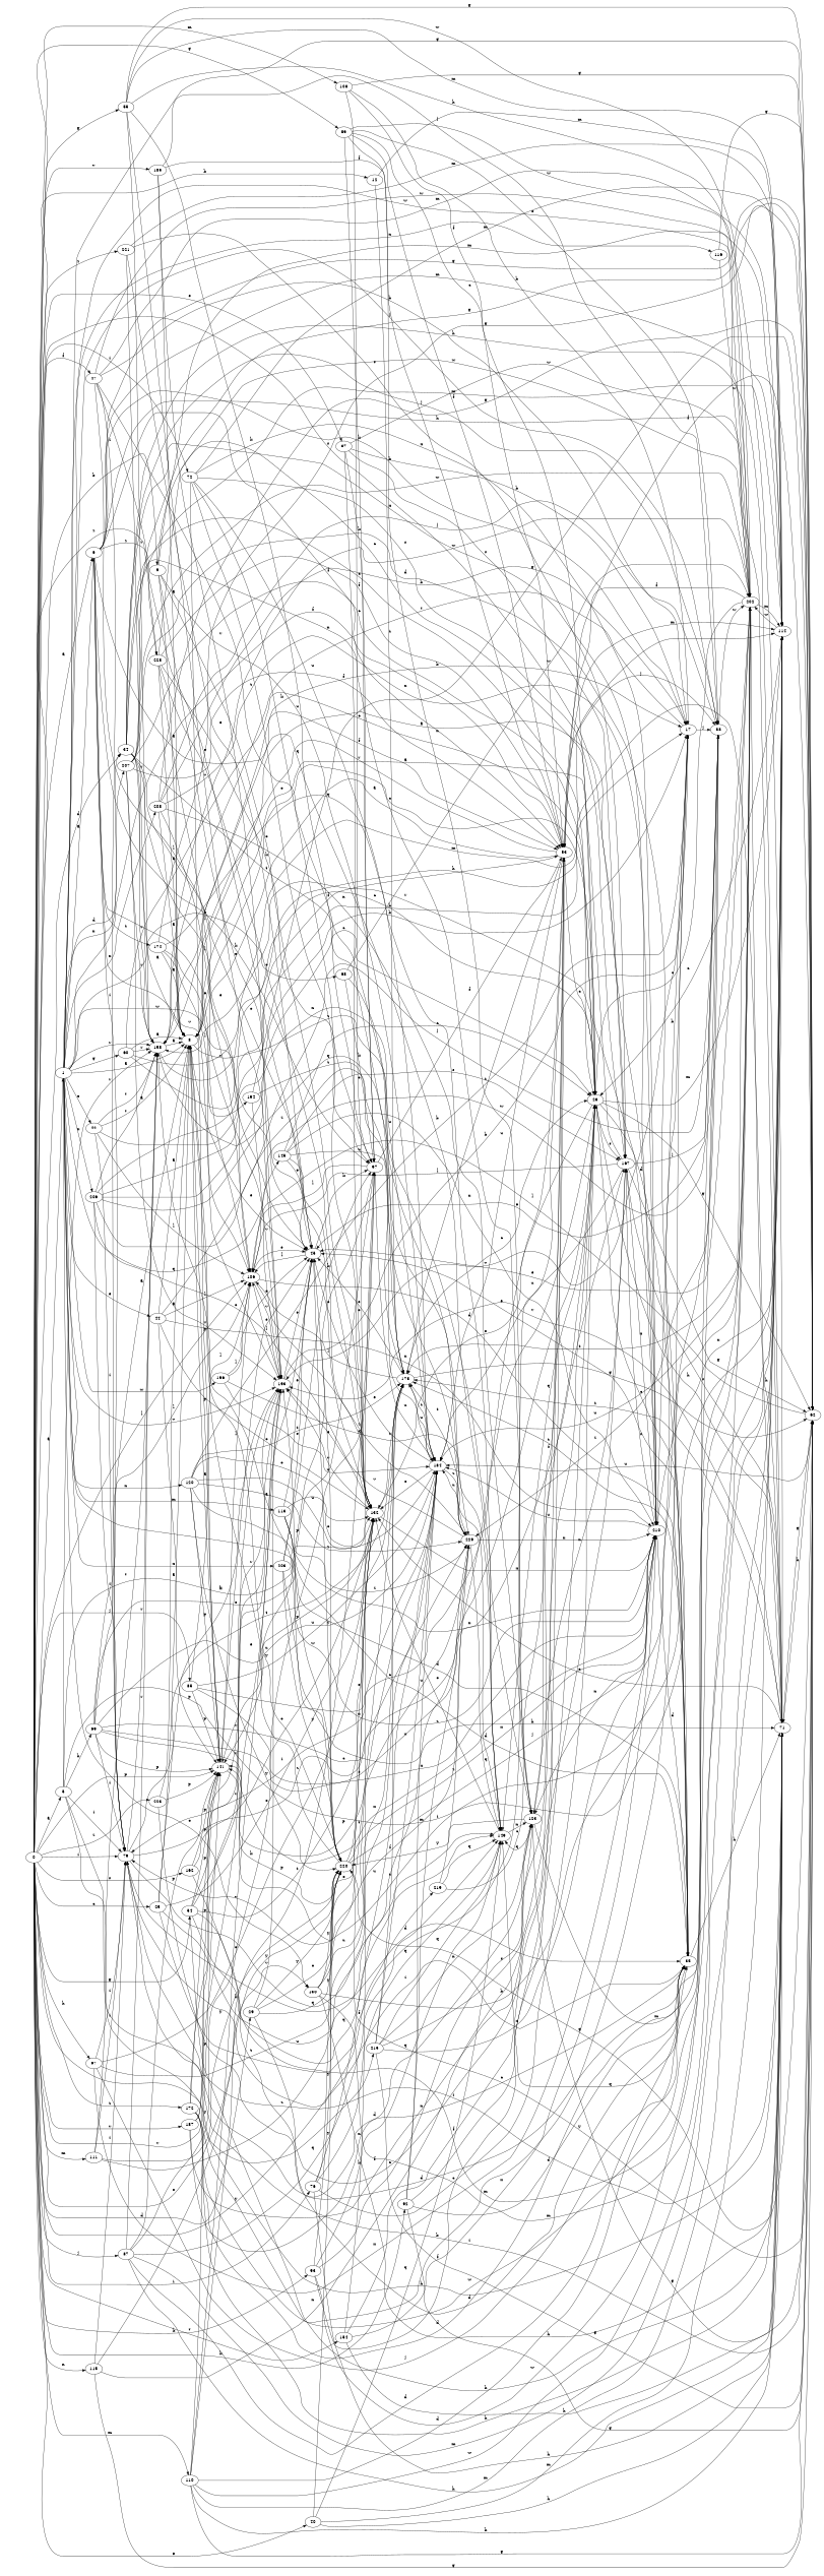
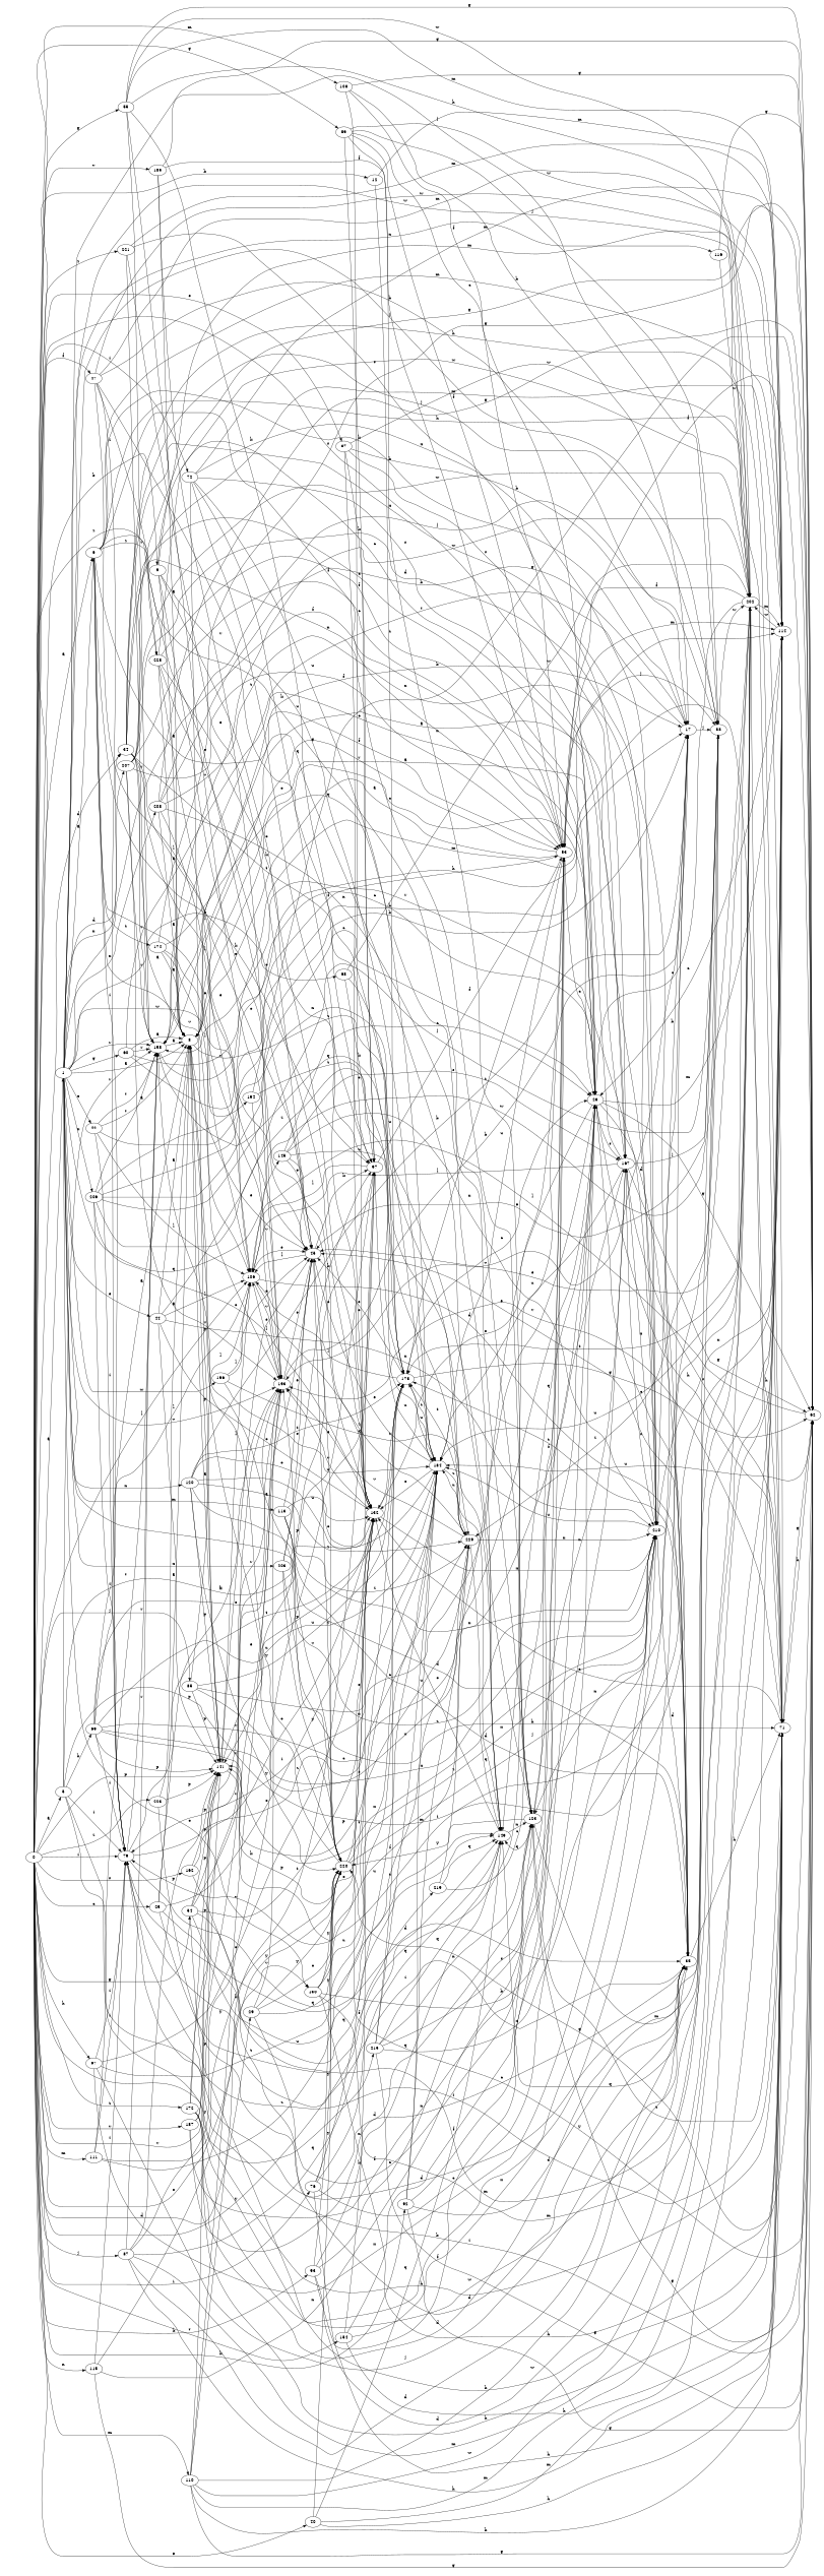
  strict digraph {
    rankdir=LR
    0
    1
    5
    6
    9
    12
    25
    29
    34
    37
    40
    47
    54
    55
    59
    67
    72
    76
    79
    85
    87
    92
    93
    106
    108
    110
    111
    115
    130
    141
    154
    162
    167
    172
    185
    187
    193
    215
    219
    221
    223
    228
    8
    42
    44
    53
    60
    62
    68
    88
    113
    116
    120
    145
    158
    194
    196
    202
    203
    206
    207
    208
    210
    35
    69
    71
    97
    114
    17
    45
    149
    174
    26
    132
    184
    175
    220
    123
    229
    0 -> 1 [label=a]
    0 -> 5 [label=a]
    0 -> 6 [label=a]
    0 -> 9 [label=b]
    0 -> 12 [label=b]
    0 -> 25 [label=c]
    0 -> 29 [label=d]
    0 -> 34 [label=d]
    0 -> 37 [label=e]
    0 -> 40 [label=e]
    0 -> 47 [label=f]
    0 -> 54 [label=g]
    0 -> 55 [label=g]
    0 -> 59 [label=g]
    0 -> 67 [label=h]
    0 -> 72 [label=i]
    0 -> 76 [label=i]
    0 -> 79 [label=i]
    0 -> 85 [label=j]
    0 -> 87 [label=j]
    0 -> 92 [label=k]
    0 -> 93 [label=k]
    0 -> 106 [label=l]
    0 -> 108 [label=m]
    0 -> 110 [label=m]
    0 -> 111 [label=m]
    0 -> 115 [label=n]
    0 -> 130 [label=o]
    0 -> 141 [label=p]
    0 -> 154 [label=r]
    0 -> 162 [label=s]
    0 -> 167 [label=s]
    0 -> 172 [label=t]
    0 -> 185 [label=v]
    0 -> 187 [label=v]
    0 -> 193 [label=v]
    0 -> 215 [label=y]
    0 -> 219 [label=y]
    0 -> 221 [label=z]
    0 -> 223 [label=z]
    0 -> 228 [label=z]
    1 -> 6 [label=a]
    1 -> 34 [label=d]
    1 -> 130 [label=o]
    1 -> 193 [label=v]
    1 -> 8 [label=a]
    1 -> 42 [label=e]
    1 -> 44 [label=e]
    1 -> 53 [label=f]
    1 -> 60 [label=g]
    1 -> 62 [label=g]
    1 -> 68 [label=h]
    1 -> 88 [label=j]
    1 -> 113 [label=m]
    1 -> 116 [label=n]
    1 -> 120 [label=n]
    1 -> 145 [label=q]
    1 -> 158 [label=r]
    1 -> 194 [label=w]
    1 -> 196 [label=w]
    1 -> 202 [label=w]
    1 -> 203 [label=x]
    1 -> 206 [label=x]
    1 -> 207 [label=x]
    1 -> 208 [label=x]
    1 -> 210 [label=x]
    5 -> 79 [label=i]
    5 -> 158 [label=r]
    5 -> 35 [label=d]
    5 -> 69 [label=h]
    5 -> 71 [label=h]
    5 -> 97 [label=k]
    5 -> 114 [label=m]
    6 -> 79 [label=i]
    6 -> 193 [label=v]
    6 -> 228 [label=z]
    6 -> 53 [label=f]
-   6 -> 62 [label=g]
+   6 -> 123 [label=g]
    6 -> 71 [label=h]
    6 -> 97 [label=k]
    6 -> 114 [label=m]
    6 -> 17 [label=b]
    6 -> 45 [label=e]
    6 -> 149 [label=q]
    6 -> 174 [label=t]
    9 -> 8 [label=a]
    9 -> 114 [label=m]
    9 -> 45 [label=e]
    9 -> 26 [label=c]
    9 -> 132 [label=o]
    9 -> 184 [label=u]
    12 -> 114 [label=m]
    12 -> 175 [label=t]
    25 -> 193 [label=v]
    25 -> 8 [label=a]
    25 -> 53 [label=f]
    25 -> 132 [label=o]
    25 -> 184 [label=u]
    29 -> 193 [label=v]
    29 -> 35 [label=d]
    29 -> 132 [label=o]
    29 -> 184 [label=u]
    29 -> 220 [label=y]
    34 -> 8 [label=a]
    34 -> 88 [label=j]
    34 -> 158 [label=r]
    34 -> 210 [label=x]
    34 -> 71 [label=h]
    34 -> 45 [label=e]
    34 -> 26 [label=c]
    34 -> 132 [label=o]
    34 -> 175 [label=t]
    34 -> 123 [label=n]
    37 -> 167 [label=s]
    37 -> 202 [label=w]
    37 -> 97 [label=k]
    37 -> 17 [label=b]
    37 -> 132 [label=o]
    40 -> 71 [label=h]
    40 -> 114 [label=m]
    40 -> 149 [label=q]
    40 -> 220 [label=y]
    47 -> 79 [label=i]
    47 -> 106 [label=l]
    47 -> 202 [label=w]
    47 -> 114 [label=m]
    47 -> 17 [label=b]
    47 -> 45 [label=e]
    47 -> 175 [label=t]
    54 -> 141 [label=p]
    54 -> 193 [label=v]
    54 -> 71 [label=h]
    54 -> 45 [label=e]
    54 -> 149 [label=q]
    54 -> 26 [label=c]
    54 -> 175 [label=t]
    55 -> 193 [label=v]
    55 -> 62 [label=g]
    55 -> 158 [label=r]
    55 -> 202 [label=w]
    55 -> 71 [label=h]
    55 -> 97 [label=k]
    55 -> 114 [label=m]
    59 -> 53 [label=f]
-   59 -> 88 [label=o]
+   59 -> 88 [label=j]
    59 -> 202 [label=w]
    59 -> 97 [label=k]
    59 -> 26 [label=c]
    59 -> 123 [label=n]
    67 -> 79 [label=i]
    67 -> 88 [label=j]
    67 -> 210 [label=x]
    67 -> 132 [label=o]
    67 -> 175 [label=t]
    72 -> 141 [label=p]
    72 -> 167 [label=s]
    72 -> 210 [label=x]
    72 -> 97 [label=k]
    72 -> 114 [label=m]
    72 -> 132 [label=o]
    72 -> 184 [label=u]
    76 -> 71 [label=h]
    76 -> 149 [label=q]
    76 -> 26 [label=c]
    76 -> 184 [label=u]
    76 -> 220 [label=y]
    79 -> 158 [label=r]
    79 -> 35 [label=d]
    79 -> 149 [label=q]
    79 -> 175 [label=t]
    79 -> 229 [label=z]
    85 -> 106 [label=l]
    85 -> 141 [label=p]
    85 -> 210 [label=x]
    85 -> 26 [label=c]
    85 -> 184 [label=u]
    87 -> 141 [label=p]
    87 -> 158 [label=r]
    87 -> 35 [label=d]
    87 -> 71 [label=h]
    87 -> 97 [label=k]
    87 -> 114 [label=m]
    87 -> 149 [label=q]
    92 -> 62 [label=g]
    92 -> 35 [label=d]
    92 -> 26 [label=c]
    92 -> 184 [label=u]
    92 -> 229 [label=z]
    93 -> 53 [label=f]
    93 -> 202 [label=w]
    93 -> 149 [label=q]
    93 -> 220 [label=y]
    93 -> 123 [label=n]
    106 -> 193 [label=v]
    106 -> 202 [label=w]
    106 -> 35 [label=d]
    106 -> 45 [label=e]
    106 -> 229 [label=z]
    108 -> 53 [label=f]
    108 -> 62 [label=g]
    108 -> 17 [label=b]
    108 -> 132 [label=o]
    110 -> 141 [label=p]
    110 -> 193 [label=v]
    110 -> 62 [label=g]
    110 -> 202 [label=w]
    110 -> 35 [label=d]
    110 -> 71 [label=h]
    110 -> 114 [label=m]
    110 -> 220 [label=y]
    111 -> 79 [label=i]
    111 -> 158 [label=r]
    111 -> 220 [label=y]
    111 -> 229 [label=z]
    115 -> 79 [label=i]
    115 -> 62 [label=g]
    115 -> 97 [label=k]
    115 -> 123 [label=n]
    130 -> 71 [label=h]
    130 -> 114 [label=m]
    130 -> 17 [label=b]
    130 -> 132 [label=o]
    130 -> 175 [label=t]
    130 -> 220 [label=y]
    141 -> 106 [label=l]
    141 -> 8 [label=a]
    141 -> 53 [label=f]
    141 -> 45 [label=e]
    154 -> 53 [label=f]
    154 -> 210 [label=x]
    154 -> 71 [label=h]
    154 -> 97 [label=k]
    162 -> 141 [label=p]
    162 -> 114 [label=m]
    162 -> 132 [label=o]
    167 -> 106 [label=l]
    167 -> 8 [label=a]
    167 -> 62 [label=g]
    167 -> 88 [label=j]
    167 -> 210 [label=x]
    167 -> 184 [label=u]
    167 -> 123 [label=n]
    172 -> 141 [label=p]
    172 -> 193 [label=v]
    172 -> 202 [label=w]
    172 -> 35 [label=d]
    172 -> 71 [label=h]
    172 -> 17 [label=b]
    185 -> 193 [label=v]
    185 -> 8 [label=a]
    185 -> 53 [label=f]
    185 -> 88 [label=j]
    187 -> 141 [label=p]
    187 -> 193 [label=v]
    187 -> 53 [label=f]
    187 -> 123 [label=n]
    193 -> 106 [label=l]
    193 -> 17 [label=b]
    193 -> 45 [label=e]
    215 -> 167 [label=s]
    215 -> 62 [label=g]
    215 -> 210 [label=x]
    215 -> 149 [label=q]
    215 -> 184 [label=u]
    215 -> 175 [label=t]
    215 -> 123 [label=n]
    219 -> 149 [label=q]
    219 -> 26 [label=c]
    219 -> 229 [label=z]
    221 -> 167 [label=s]
    221 -> 158 [label=r]
    221 -> 114 [label=m]
    221 -> 45 [label=e]
    223 -> 141 [label=p]
    223 -> 8 [label=a]
    223 -> 35 [label=d]
    228 -> 106 [label=l]
    228 -> 8 [label=a]
    228 -> 53 [label=f]
    228 -> 202 [label=w]
    228 -> 97 [label=k]
    228 -> 132 [label=o]
    8 -> 141 [label=p]
    8 -> 17 [label=b]
    8 -> 45 [label=e]
    8 -> 26 [label=c]
    8 -> 220 [label=y]
    8 -> 229 [label=z]
    42 -> 79 [label=i]
    42 -> 106 [label=l]
    42 -> 8 [label=a]
    42 -> 158 [label=r]
    42 -> 17 [label=b]
    44 -> 106 [label=l]
    44 -> 141 [label=p]
    44 -> 8 [label=a]
    44 -> 88 [label=j]
    44 -> 210 [label=x]
    44 -> 132 [label=o]
    53 -> 8 [label=a]
    53 -> 88 [label=j]
    53 -> 158 [label=r]
    53 -> 114 [label=m]
    53 -> 26 [label=c]
    53 -> 184 [label=u]
    53 -> 175 [label=t]
    60 -> 8 [label=a]
    60 -> 158 [label=r]
    60 -> 71 [label=h]
    60 -> 114 [label=m]
    60 -> 26 [label=c]
    62 -> 79 [label=i]
    62 -> 106 [label=l]
    62 -> 53 [label=f]
    62 -> 71 [label=h]
    62 -> 184 [label=u]
    62 -> 220 [label=y]
    68 -> 202 [label=w]
    68 -> 97 [label=k]
    68 -> 184 [label=u]
    88 -> 202 [label=w]
    88 -> 45 [label=e]
    88 -> 149 [label=q]
    88 -> 229 [label=z]
    113 -> 210 [label=x]
    113 -> 35 [label=d]
    113 -> 45 [label=e]
    113 -> 132 [label=o]
    113 -> 229 [label=z]
    116 -> 62 [label=g]
    116 -> 202 [label=w]
    120 -> 141 [label=p]
    120 -> 35 [label=d]
    120 -> 17 [label=b]
    120 -> 132 [label=o]
    120 -> 184 [label=u]
    120 -> 175 [label=t]
    120 -> 220 [label=y]
    120 -> 229 [label=z]
    145 -> 167 [label=s]
    145 -> 210 [label=x]
    145 -> 45 [label=e]
    145 -> 26 [label=c]
    145 -> 132 [label=o]
    145 -> 184 [label=u]
    158 -> 8 [label=a]
    158 -> 53 [label=f]
    158 -> 202 [label=w]
    158 -> 149 [label=q]
    158 -> 26 [label=c]
    194 -> 193 [label=v]
    194 -> 62 [label=g]
    194 -> 175 [label=t]
    196 -> 106 [label=l]
    196 -> 45 [label=e]
    196 -> 149 [label=q]
    196 -> 184 [label=u]
    202 -> 79 [label=i]
    202 -> 53 [label=f]
    202 -> 71 [label=h]
    202 -> 114 [label=m]
    202 -> 45 [label=e]
    202 -> 26 [label=c]
    202 -> 184 [label=u]
    202 -> 175 [label=t]
    203 -> 71 [label=h]
    203 -> 97 [label=k]
    203 -> 45 [label=e]
    203 -> 220 [label=y]
    206 -> 79 [label=i]
    206 -> 53 [label=f]
    206 -> 158 [label=r]
    206 -> 17 [label=b]
    206 -> 26 [label=c]
    206 -> 132 [label=o]
    206 -> 123 [label=n]
    206 -> 229 [label=z]
    207 -> 193 [label=v]
    207 -> 53 [label=f]
    207 -> 62 [label=g]
    207 -> 158 [label=r]
    207 -> 202 [label=w]
    207 -> 35 [label=d]
    207 -> 114 [label=m]
    207 -> 26 [label=c]
    208 -> 106 [label=l]
    208 -> 8 [label=a]
    208 -> 62 [label=g]
    208 -> 88 [label=j]
    208 -> 210 [label=x]
    208 -> 17 [label=b]
    208 -> 123 [label=n]
    210 -> 167 [label=s]
    210 -> 8 [label=a]
    210 -> 158 [label=r]
    210 -> 35 [label=d]
    210 -> 17 [label=b]
    210 -> 184 [label=u]
    210 -> 123 [label=n]
    35 -> 79 [label=i]
    35 -> 71 [label=h]
    35 -> 45 [label=e]
    35 -> 26 [label=c]
    35 -> 175 [label=t]
    69 -> 79 [label=i]
    69 -> 106 [label=l]
    69 -> 141 [label=p]
    69 -> 167 [label=s]
    69 -> 8 [label=a]
    69 -> 210 [label=x]
    69 -> 26 [label=c]
    69 -> 132 [label=o]
    69 -> 184 [label=u]
    71 -> 79 [label=i]
    71 -> 167 [label=s]
    71 -> 193 [label=v]
    71 -> 62 [label=g]
    71 -> 132 [label=o]
-   71 -> 175 [label=t]
+   71 -> 123 [label=t]
    97 -> 106 [label=l]
    97 -> 141 [label=p]
    97 -> 53 [label=f]
    97 -> 184 [label=u]
    114 -> 202 [label=w]
    114 -> 210 [label=x]
    114 -> 26 [label=c]
    17 -> 193 [label=v]
    17 -> 88 [label=j]
    17 -> 158 [label=r]
    45 -> 106 [label=l]
    45 -> 97 [label=k]
    45 -> 220 [label=y]
    149 -> 132 [label=o]
    149 -> 123 [label=n]
    174 -> 106 [label=l]
    174 -> 193 [label=v]
    174 -> 8 [label=a]
    174 -> 62 [label=g]
    174 -> 149 [label=q]
    26 -> 167 [label=s]
    26 -> 62 [label=g]
    26 -> 35 [label=d]
    26 -> 71 [label=h]
    26 -> 114 [label=m]
    26 -> 149 [label=q]
    26 -> 132 [label=o]
    132 -> 141 [label=p]
    132 -> 193 [label=v]
    132 -> 210 [label=x]
    132 -> 175 [label=t]
    184 -> 79 [label=i]
    184 -> 45 [label=e]
    184 -> 132 [label=o]
    184 -> 175 [label=t]
    184 -> 229 [label=z]
    175 -> 106 [label=l]
    175 -> 62 [label=g]
    175 -> 45 [label=e]
    175 -> 26 [label=c]
    175 -> 184 [label=u]
    220 -> 141 [label=p]
-   220 -> 193 [label=w]
+   220 -> 193 [label=v]
    220 -> 8 [label=a]
    220 -> 62 [label=g]
    220 -> 88 [label=j]
    220 -> 158 [label=r]
    220 -> 210 [label=x]
    220 -> 45 [label=e]
    220 -> 132 [label=o]
    123 -> 53 [label=f]
    123 -> 62 [label=g]
    123 -> 114 [label=m]
    123 -> 149 [label=q]
    123 -> 220 [label=y]
    229 -> 141 [label=p]
    229 -> 193 [label=v]
    229 -> 210 [label=x]
    229 -> 149 [label=q]
    229 -> 184 [label=u]
    229 -> 175 [label=t]
  }
